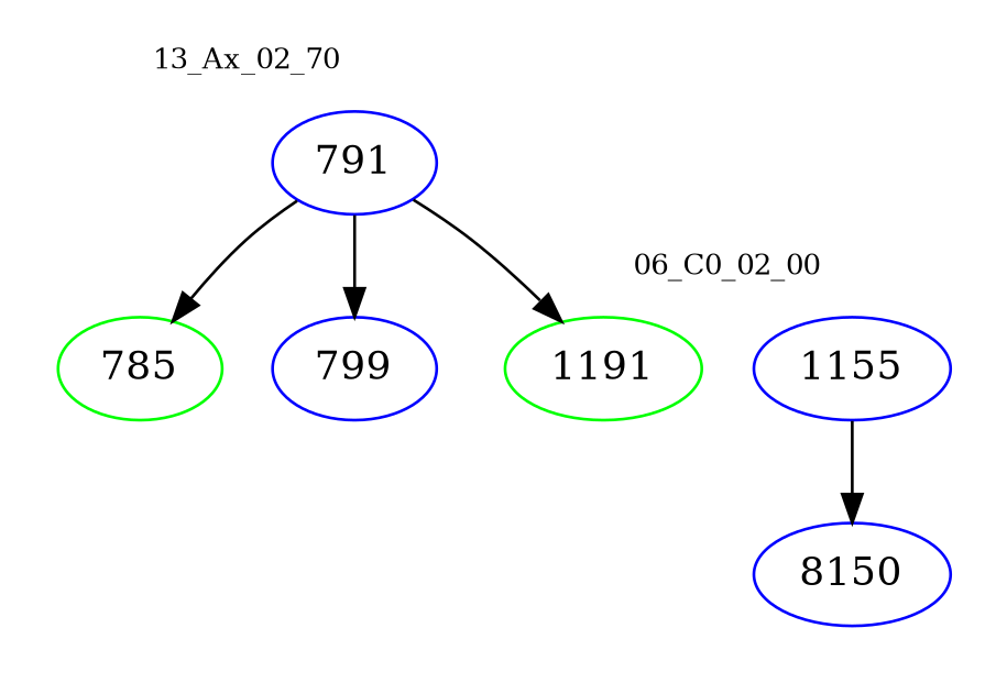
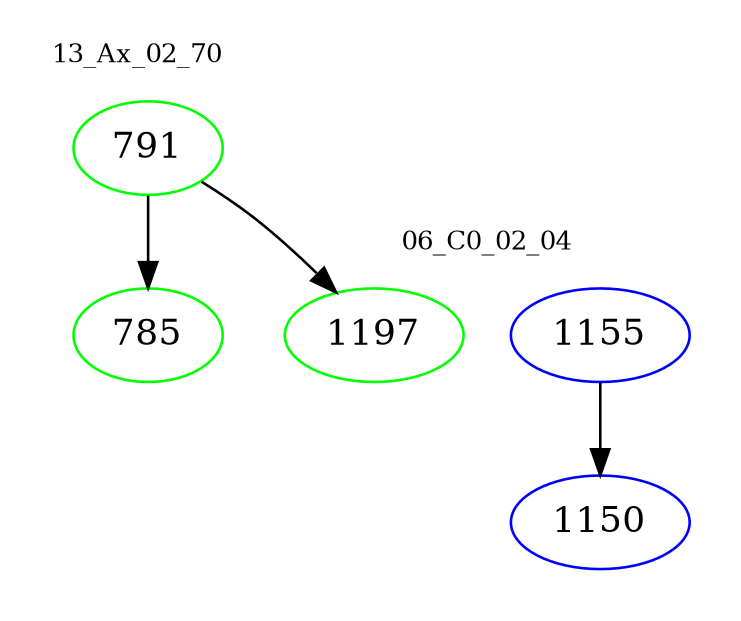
  digraph {
    node [color=blue]
    edge [color=black]
-   n1 [label=791]
+   n1 [color=green label=791]
    n2 [color=green label=785]
-   n3 [label=799]
    n4 [label=1155]
-   n5 [label=8150]
-   n6 [color=green label=1191]
+   n5 [label=1150]
+   n6 [color=green label=1197]
    subgraph cluster_1 {
      color=white
      fontsize=10
      label="13_Ax_02_70"
      n1
      n2
-     n3
    }
    subgraph cluster_2 {
      color=white
      fontsize=10
-     label="06_C0_02_00"
+     label="06_C0_02_04"
      n4
      n5
      n6
    }
    n1 -> n2
-   n1 -> n3
    n1 -> n6
    n4 -> n5
  }
